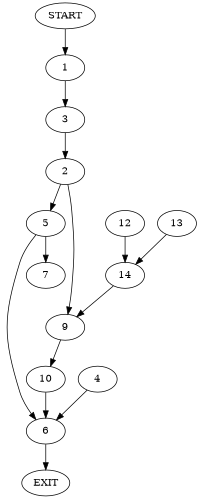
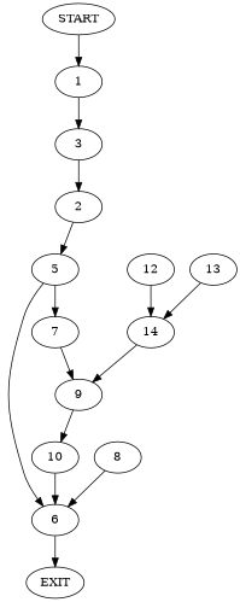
  digraph {
    n1 [label=START]
    1
    3
    n4 [label=EXIT]
    2
    5
    6
    7
-   8 [label=4]
+   8
    9
    10
    12
    14
    13
    n1 -> 1
    1 -> 3
    3 -> 2
    2 -> 5
    5 -> 6
    5 -> 7
    6 -> n4
-   2 -> 9
+   7 -> 9
    8 -> 6
    9 -> 10
    10 -> 6
    12 -> 14
    14 -> 9
    13 -> 14
  }
